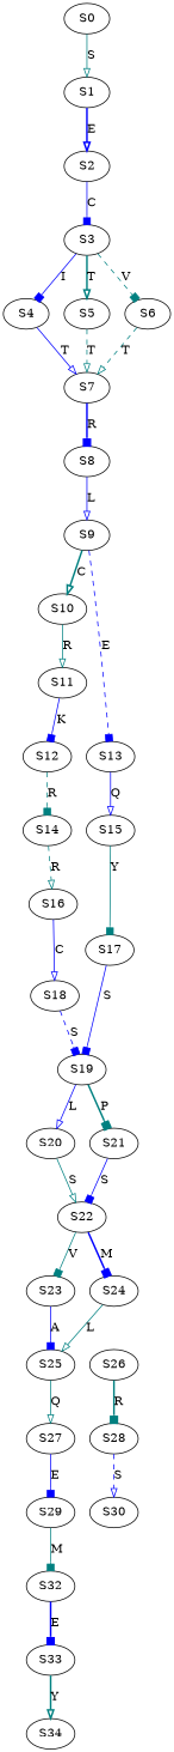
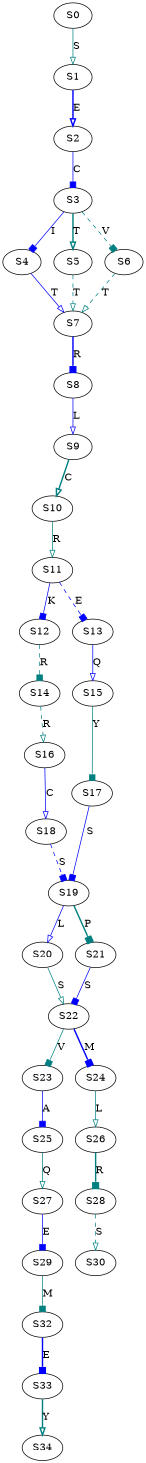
  strict digraph {
    fontname="DejaVu Serif"
    node [fontname="DejaVu Serif"]
    edge [arrowhead=box color=teal fontname="DejaVu Serif" style=solid]
    S0
    S1
    S2
    S3
    S4
    S5
    S6
    S7
    S8
    S9
    S10
    S11
    S12
    S13
    S14
    S15
    S16
    S17
    S18
    S19
    S20
    S21
    S22
    S23
    S24
    S25
    S26
    S27
    S28
    S29
    S30
    S32
    S33
    S34
    S0 -> S1 [arrowhead=onormal label=S]
    S1 -> S2 [arrowhead=onormal color=blue label=E style=bold]
    S2 -> S3 [color=blue label=C]
    S3 -> S4 [color=blue label=I]
    S3 -> S5 [arrowhead=onormal label=T style=bold]
    S3 -> S6 [label=V style=dashed]
    S4 -> S7 [arrowhead=onormal color=blue label=T]
    S5 -> S7 [arrowhead=onormal label=T style=dashed]
    S6 -> S7 [arrowhead=onormal label=T style=dashed]
    S7 -> S8 [color=blue label=R style=bold]
    S8 -> S9 [arrowhead=onormal color=blue label=L]
    S9 -> S10 [arrowhead=onormal label=C style=bold]
    S10 -> S11 [arrowhead=onormal label=R]
    S11 -> S12 [color=blue label=K]
-   S9 -> S13 [color=blue label=E style=dashed]
+   S11 -> S13 [color=blue label=E style=dashed]
    S12 -> S14 [label=R style=dashed]
    S13 -> S15 [arrowhead=onormal color=blue label=Q]
    S14 -> S16 [arrowhead=onormal label=R style=dashed]
    S15 -> S17 [label=Y]
    S16 -> S18 [arrowhead=onormal color=blue label=C]
    S17 -> S19 [color=blue label=S]
    S18 -> S19 [color=blue label=S style=dashed]
    S19 -> S20 [arrowhead=onormal color=blue label=L]
    S19 -> S21 [label=P style=bold]
    S20 -> S22 [arrowhead=onormal label=S]
    S21 -> S22 [color=blue label=S]
    S22 -> S23 [label=V]
    S22 -> S24 [color=blue label=M style=bold]
    S23 -> S25 [color=blue label=A]
-   S24 -> S25 [arrowhead=onormal label=L]
+   S24 -> S26 [arrowhead=onormal label=L]
    S25 -> S27 [arrowhead=onormal label=Q]
    S26 -> S28 [label=R style=bold]
    S27 -> S29 [color=blue label=E]
-   S28 -> S30 [arrowhead=onormal color=blue label=S style=dashed]
+   S28 -> S30 [arrowhead=onormal label=S style=dashed]
    S29 -> S32 [label=M]
    S32 -> S33 [color=blue label=E style=bold]
    S33 -> S34 [arrowhead=onormal label=Y style=bold]
  }
